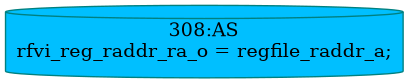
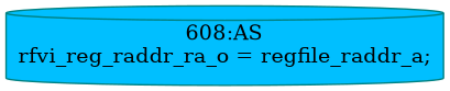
  strict digraph {
-   n1 [ast="<pyverilog.vparser.ast.Assign object at 0x7f2237101bd0>" def_var="['rfvi_reg_raddr_ra_o']" fillcolor=deepskyblue label="308:AS\nrfvi_reg_raddr_ra_o = regfile_raddr_a;" statements="[]" style=filled typ=Assign use_var="['regfile_raddr_a']" color=teal shape=cylinder]
+   n1 [ast="<pyverilog.vparser.ast.Assign object at 0x7f2237101bd0>" def_var="['rfvi_reg_raddr_ra_o']" fillcolor=deepskyblue label="608:AS\nrfvi_reg_raddr_ra_o = regfile_raddr_a;" statements="[]" style=filled typ=Assign use_var="['regfile_raddr_a']" color=teal shape=cylinder]
  }
